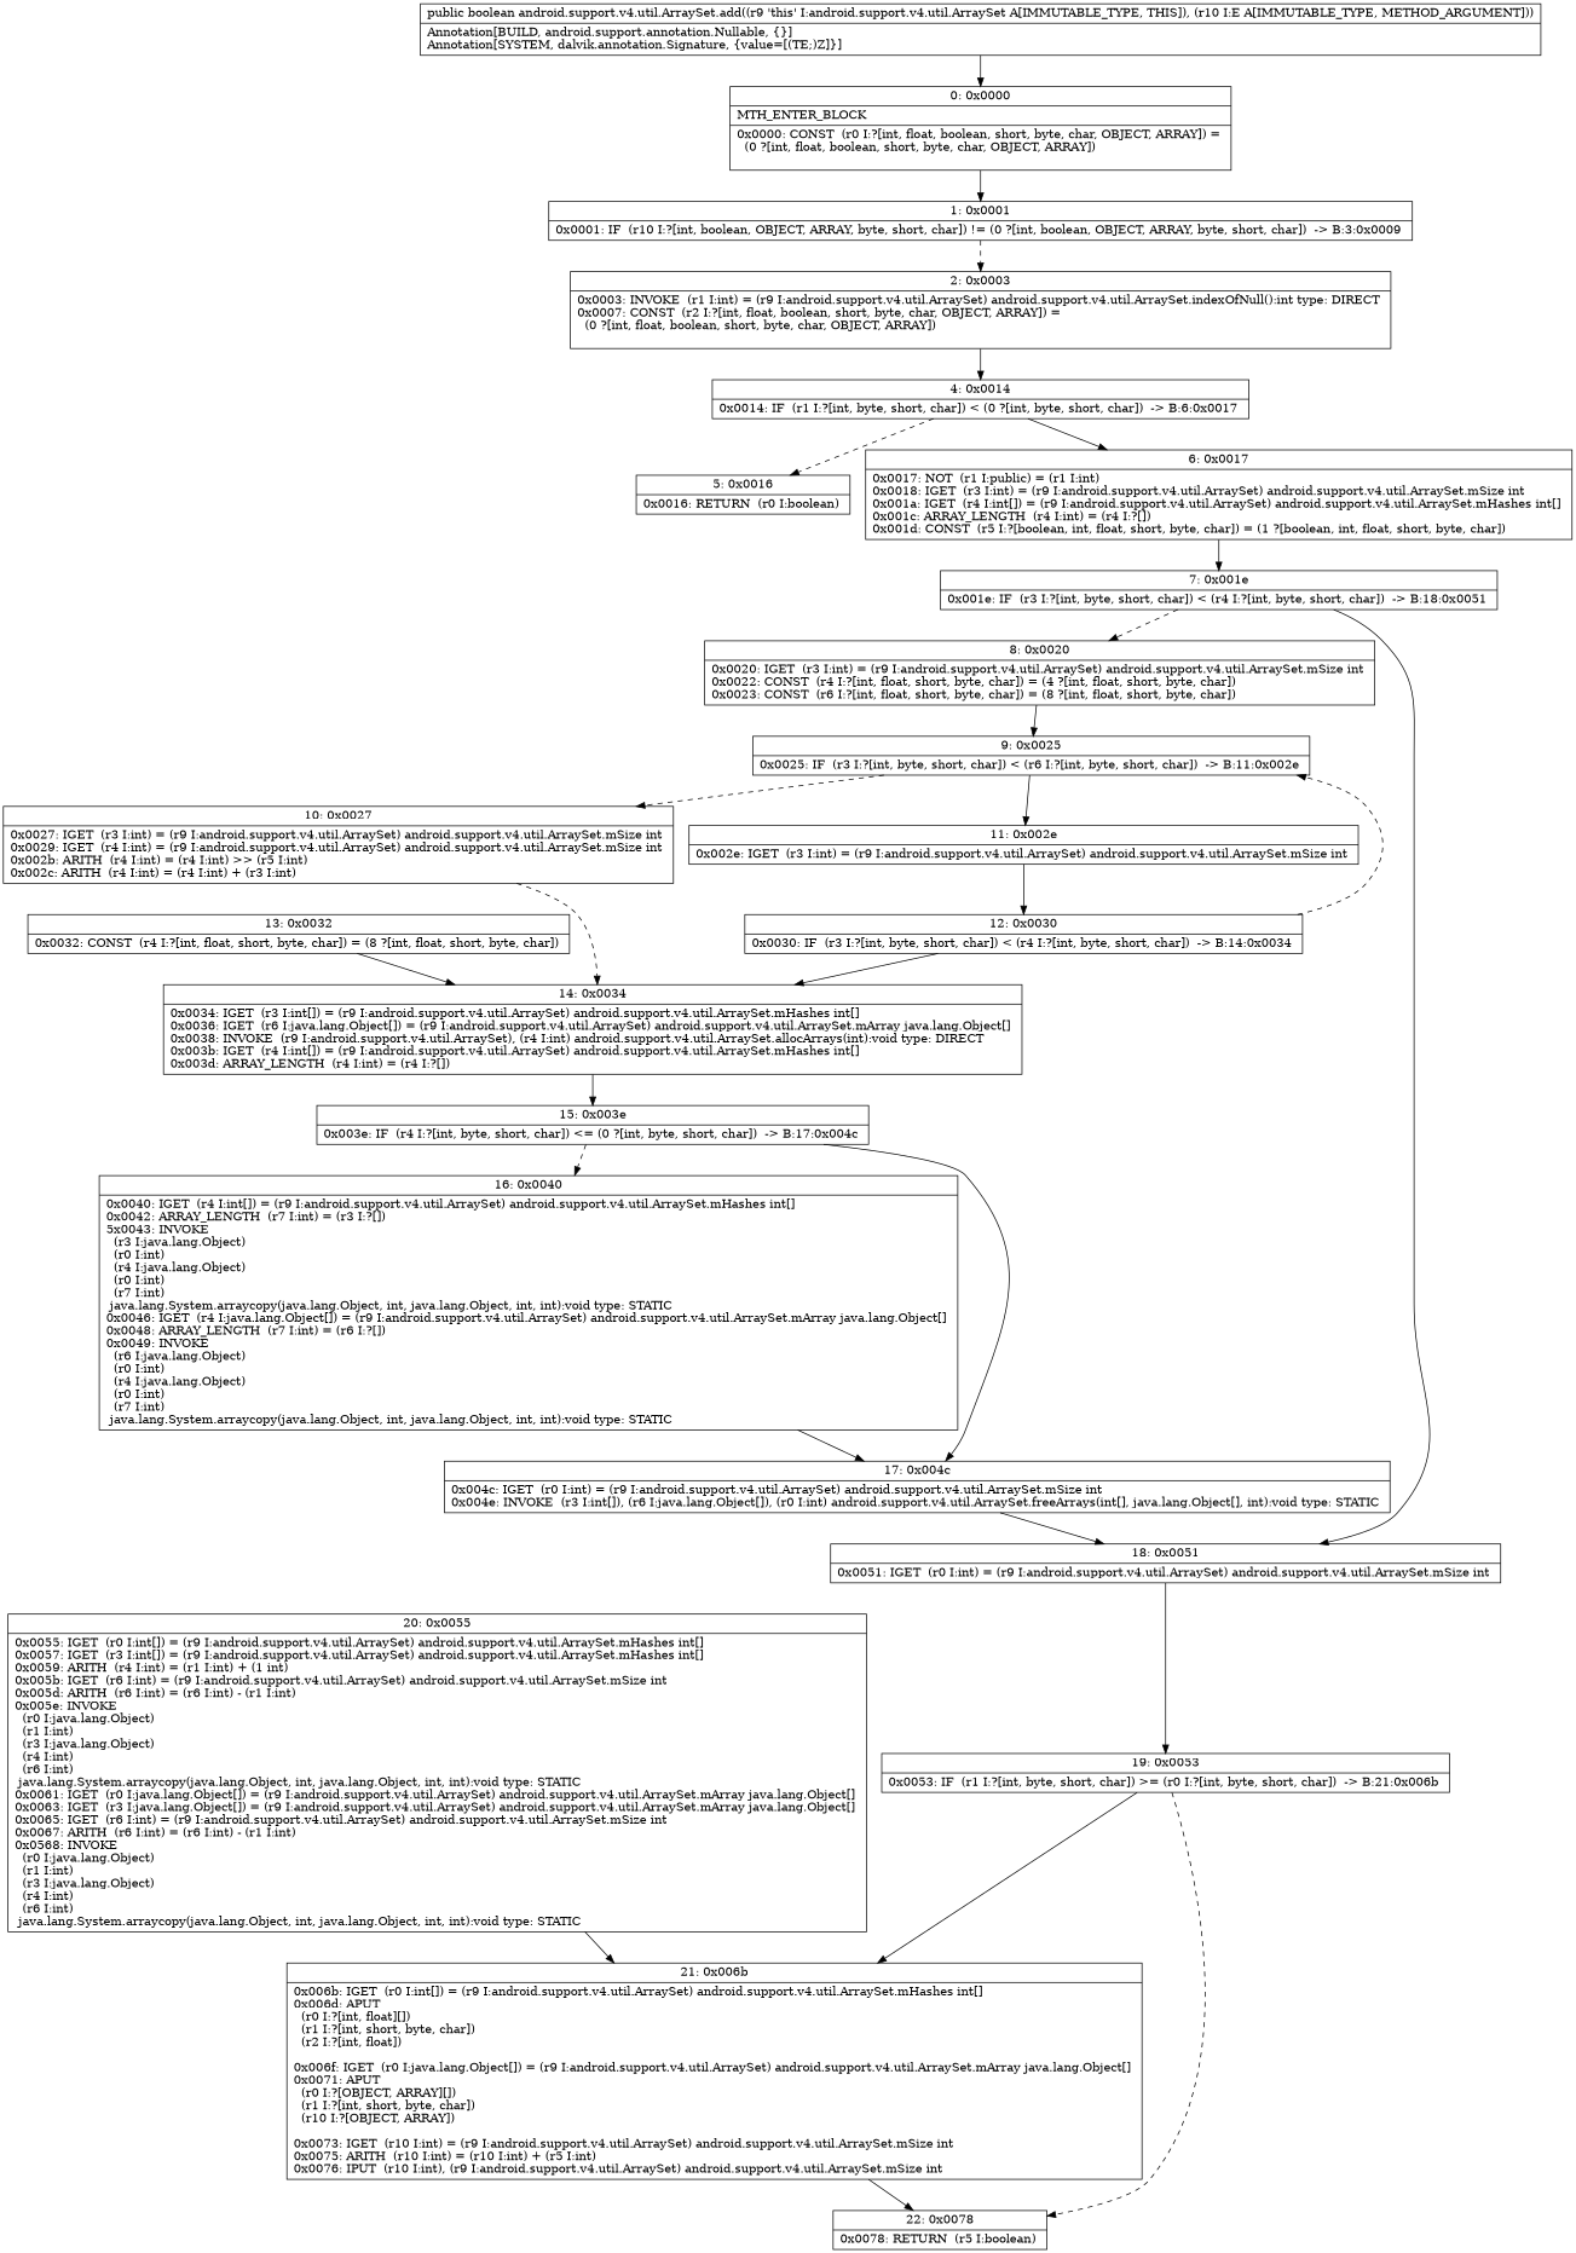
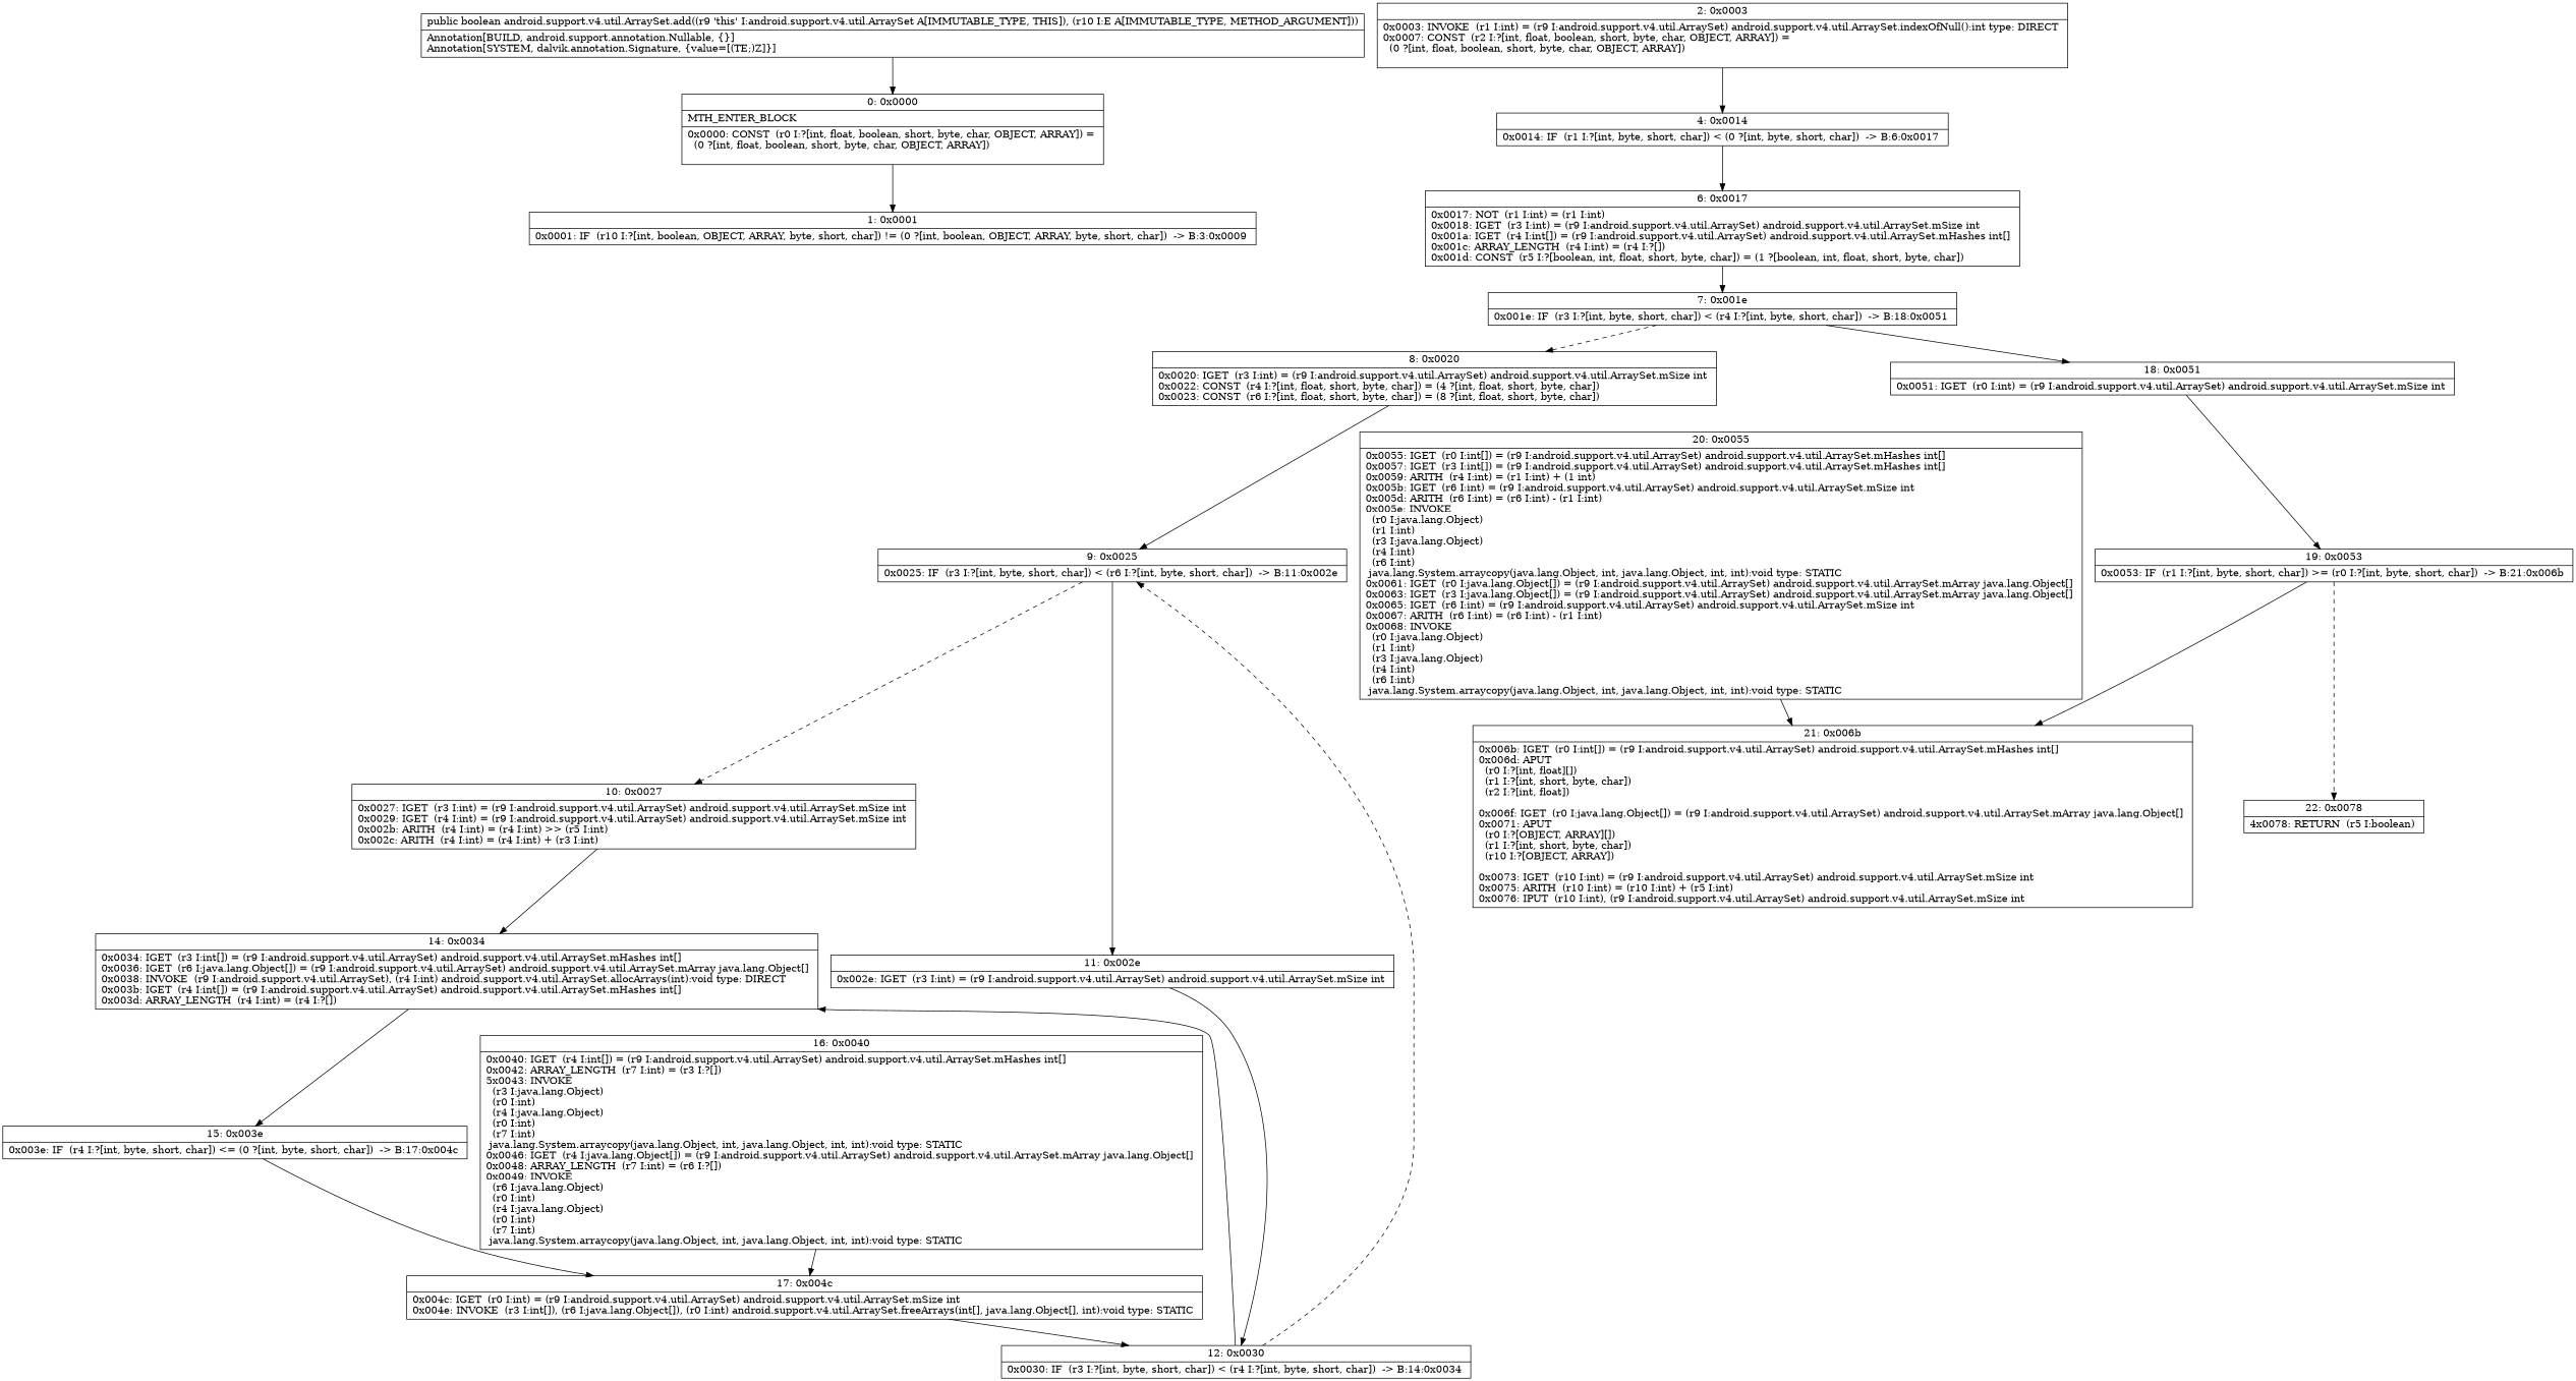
  digraph {
    node [shape=record]
    n1 [label="{0\:\ 0x0000|MTH_ENTER_BLOCK\l|0x0000: CONST  (r0 I:?[int, float, boolean, short, byte, char, OBJECT, ARRAY]) = \l  (0 ?[int, float, boolean, short, byte, char, OBJECT, ARRAY])\l \l}"]
    n2 [label="{1\:\ 0x0001|0x0001: IF  (r10 I:?[int, boolean, OBJECT, ARRAY, byte, short, char]) != (0 ?[int, boolean, OBJECT, ARRAY, byte, short, char])  \-\> B:3:0x0009 \l}"]
    n3 [label="{2\:\ 0x0003|0x0003: INVOKE  (r1 I:int) = (r9 I:android.support.v4.util.ArraySet) android.support.v4.util.ArraySet.indexOfNull():int type: DIRECT \l0x0007: CONST  (r2 I:?[int, float, boolean, short, byte, char, OBJECT, ARRAY]) = \l  (0 ?[int, float, boolean, short, byte, char, OBJECT, ARRAY])\l \l}"]
    n4 [label="{4\:\ 0x0014|0x0014: IF  (r1 I:?[int, byte, short, char]) \< (0 ?[int, byte, short, char])  \-\> B:6:0x0017 \l}"]
-   n5 [label="{5\:\ 0x0016|0x0016: RETURN  (r0 I:boolean) \l}"]
-   n6 [label="{6\:\ 0x0017|0x0017: NOT  (r1 I:public) = (r1 I:int) \l0x0018: IGET  (r3 I:int) = (r9 I:android.support.v4.util.ArraySet) android.support.v4.util.ArraySet.mSize int \l0x001a: IGET  (r4 I:int[]) = (r9 I:android.support.v4.util.ArraySet) android.support.v4.util.ArraySet.mHashes int[] \l0x001c: ARRAY_LENGTH  (r4 I:int) = (r4 I:?[]) \l0x001d: CONST  (r5 I:?[boolean, int, float, short, byte, char]) = (1 ?[boolean, int, float, short, byte, char]) \l}"]
+   n6 [label="{6\:\ 0x0017|0x0017: NOT  (r1 I:int) = (r1 I:int) \l0x0018: IGET  (r3 I:int) = (r9 I:android.support.v4.util.ArraySet) android.support.v4.util.ArraySet.mSize int \l0x001a: IGET  (r4 I:int[]) = (r9 I:android.support.v4.util.ArraySet) android.support.v4.util.ArraySet.mHashes int[] \l0x001c: ARRAY_LENGTH  (r4 I:int) = (r4 I:?[]) \l0x001d: CONST  (r5 I:?[boolean, int, float, short, byte, char]) = (1 ?[boolean, int, float, short, byte, char]) \l}"]
    n7 [label="{7\:\ 0x001e|0x001e: IF  (r3 I:?[int, byte, short, char]) \< (r4 I:?[int, byte, short, char])  \-\> B:18:0x0051 \l}"]
    n8 [label="{8\:\ 0x0020|0x0020: IGET  (r3 I:int) = (r9 I:android.support.v4.util.ArraySet) android.support.v4.util.ArraySet.mSize int \l0x0022: CONST  (r4 I:?[int, float, short, byte, char]) = (4 ?[int, float, short, byte, char]) \l0x0023: CONST  (r6 I:?[int, float, short, byte, char]) = (8 ?[int, float, short, byte, char]) \l}"]
    n9 [label="{18\:\ 0x0051|0x0051: IGET  (r0 I:int) = (r9 I:android.support.v4.util.ArraySet) android.support.v4.util.ArraySet.mSize int \l}"]
    n10 [label="{9\:\ 0x0025|0x0025: IF  (r3 I:?[int, byte, short, char]) \< (r6 I:?[int, byte, short, char])  \-\> B:11:0x002e \l}"]
    n11 [label="{19\:\ 0x0053|0x0053: IF  (r1 I:?[int, byte, short, char]) \>= (r0 I:?[int, byte, short, char])  \-\> B:21:0x006b \l}"]
    n12 [label="{10\:\ 0x0027|0x0027: IGET  (r3 I:int) = (r9 I:android.support.v4.util.ArraySet) android.support.v4.util.ArraySet.mSize int \l0x0029: IGET  (r4 I:int) = (r9 I:android.support.v4.util.ArraySet) android.support.v4.util.ArraySet.mSize int \l0x002b: ARITH  (r4 I:int) = (r4 I:int) \>\> (r5 I:int) \l0x002c: ARITH  (r4 I:int) = (r4 I:int) + (r3 I:int) \l}"]
    n13 [label="{11\:\ 0x002e|0x002e: IGET  (r3 I:int) = (r9 I:android.support.v4.util.ArraySet) android.support.v4.util.ArraySet.mSize int \l}"]
    n14 [label="{14\:\ 0x0034|0x0034: IGET  (r3 I:int[]) = (r9 I:android.support.v4.util.ArraySet) android.support.v4.util.ArraySet.mHashes int[] \l0x0036: IGET  (r6 I:java.lang.Object[]) = (r9 I:android.support.v4.util.ArraySet) android.support.v4.util.ArraySet.mArray java.lang.Object[] \l0x0038: INVOKE  (r9 I:android.support.v4.util.ArraySet), (r4 I:int) android.support.v4.util.ArraySet.allocArrays(int):void type: DIRECT \l0x003b: IGET  (r4 I:int[]) = (r9 I:android.support.v4.util.ArraySet) android.support.v4.util.ArraySet.mHashes int[] \l0x003d: ARRAY_LENGTH  (r4 I:int) = (r4 I:?[]) \l}"]
    n15 [label="{12\:\ 0x0030|0x0030: IF  (r3 I:?[int, byte, short, char]) \< (r4 I:?[int, byte, short, char])  \-\> B:14:0x0034 \l}"]
    n16 [label="{15\:\ 0x003e|0x003e: IF  (r4 I:?[int, byte, short, char]) \<= (0 ?[int, byte, short, char])  \-\> B:17:0x004c \l}"]
-   n17 [label="{13\:\ 0x0032|0x0032: CONST  (r4 I:?[int, float, short, byte, char]) = (8 ?[int, float, short, byte, char]) \l}"]
    n18 [label="{16\:\ 0x0040|0x0040: IGET  (r4 I:int[]) = (r9 I:android.support.v4.util.ArraySet) android.support.v4.util.ArraySet.mHashes int[] \l0x0042: ARRAY_LENGTH  (r7 I:int) = (r3 I:?[]) \l5x0043: INVOKE  \l  (r3 I:java.lang.Object)\l  (r0 I:int)\l  (r4 I:java.lang.Object)\l  (r0 I:int)\l  (r7 I:int)\l java.lang.System.arraycopy(java.lang.Object, int, java.lang.Object, int, int):void type: STATIC \l0x0046: IGET  (r4 I:java.lang.Object[]) = (r9 I:android.support.v4.util.ArraySet) android.support.v4.util.ArraySet.mArray java.lang.Object[] \l0x0048: ARRAY_LENGTH  (r7 I:int) = (r6 I:?[]) \l0x0049: INVOKE  \l  (r6 I:java.lang.Object)\l  (r0 I:int)\l  (r4 I:java.lang.Object)\l  (r0 I:int)\l  (r7 I:int)\l java.lang.System.arraycopy(java.lang.Object, int, java.lang.Object, int, int):void type: STATIC \l}"]
    n19 [label="{17\:\ 0x004c|0x004c: IGET  (r0 I:int) = (r9 I:android.support.v4.util.ArraySet) android.support.v4.util.ArraySet.mSize int \l0x004e: INVOKE  (r3 I:int[]), (r6 I:java.lang.Object[]), (r0 I:int) android.support.v4.util.ArraySet.freeArrays(int[], java.lang.Object[], int):void type: STATIC \l}"]
    n20 [label="{21\:\ 0x006b|0x006b: IGET  (r0 I:int[]) = (r9 I:android.support.v4.util.ArraySet) android.support.v4.util.ArraySet.mHashes int[] \l0x006d: APUT  \l  (r0 I:?[int, float][])\l  (r1 I:?[int, short, byte, char])\l  (r2 I:?[int, float])\l \l0x006f: IGET  (r0 I:java.lang.Object[]) = (r9 I:android.support.v4.util.ArraySet) android.support.v4.util.ArraySet.mArray java.lang.Object[] \l0x0071: APUT  \l  (r0 I:?[OBJECT, ARRAY][])\l  (r1 I:?[int, short, byte, char])\l  (r10 I:?[OBJECT, ARRAY])\l \l0x0073: IGET  (r10 I:int) = (r9 I:android.support.v4.util.ArraySet) android.support.v4.util.ArraySet.mSize int \l0x0075: ARITH  (r10 I:int) = (r10 I:int) + (r5 I:int) \l0x0076: IPUT  (r10 I:int), (r9 I:android.support.v4.util.ArraySet) android.support.v4.util.ArraySet.mSize int \l}"]
-   n21 [label="{22\:\ 0x0078|0x0078: RETURN  (r5 I:boolean) \l}"]
-   n22 [label="{20\:\ 0x0055|0x0055: IGET  (r0 I:int[]) = (r9 I:android.support.v4.util.ArraySet) android.support.v4.util.ArraySet.mHashes int[] \l0x0057: IGET  (r3 I:int[]) = (r9 I:android.support.v4.util.ArraySet) android.support.v4.util.ArraySet.mHashes int[] \l0x0059: ARITH  (r4 I:int) = (r1 I:int) + (1 int) \l0x005b: IGET  (r6 I:int) = (r9 I:android.support.v4.util.ArraySet) android.support.v4.util.ArraySet.mSize int \l0x005d: ARITH  (r6 I:int) = (r6 I:int) \- (r1 I:int) \l0x005e: INVOKE  \l  (r0 I:java.lang.Object)\l  (r1 I:int)\l  (r3 I:java.lang.Object)\l  (r4 I:int)\l  (r6 I:int)\l java.lang.System.arraycopy(java.lang.Object, int, java.lang.Object, int, int):void type: STATIC \l0x0061: IGET  (r0 I:java.lang.Object[]) = (r9 I:android.support.v4.util.ArraySet) android.support.v4.util.ArraySet.mArray java.lang.Object[] \l0x0063: IGET  (r3 I:java.lang.Object[]) = (r9 I:android.support.v4.util.ArraySet) android.support.v4.util.ArraySet.mArray java.lang.Object[] \l0x0065: IGET  (r6 I:int) = (r9 I:android.support.v4.util.ArraySet) android.support.v4.util.ArraySet.mSize int \l0x0067: ARITH  (r6 I:int) = (r6 I:int) \- (r1 I:int) \l0x0568: INVOKE  \l  (r0 I:java.lang.Object)\l  (r1 I:int)\l  (r3 I:java.lang.Object)\l  (r4 I:int)\l  (r6 I:int)\l java.lang.System.arraycopy(java.lang.Object, int, java.lang.Object, int, int):void type: STATIC \l}"]
+   n21 [label="{22\:\ 0x0078|4x0078: RETURN  (r5 I:boolean) \l}"]
+   n22 [label="{20\:\ 0x0055|0x0055: IGET  (r0 I:int[]) = (r9 I:android.support.v4.util.ArraySet) android.support.v4.util.ArraySet.mHashes int[] \l0x0057: IGET  (r3 I:int[]) = (r9 I:android.support.v4.util.ArraySet) android.support.v4.util.ArraySet.mHashes int[] \l0x0059: ARITH  (r4 I:int) = (r1 I:int) + (1 int) \l0x005b: IGET  (r6 I:int) = (r9 I:android.support.v4.util.ArraySet) android.support.v4.util.ArraySet.mSize int \l0x005d: ARITH  (r6 I:int) = (r6 I:int) \- (r1 I:int) \l0x005e: INVOKE  \l  (r0 I:java.lang.Object)\l  (r1 I:int)\l  (r3 I:java.lang.Object)\l  (r4 I:int)\l  (r6 I:int)\l java.lang.System.arraycopy(java.lang.Object, int, java.lang.Object, int, int):void type: STATIC \l0x0061: IGET  (r0 I:java.lang.Object[]) = (r9 I:android.support.v4.util.ArraySet) android.support.v4.util.ArraySet.mArray java.lang.Object[] \l0x0063: IGET  (r3 I:java.lang.Object[]) = (r9 I:android.support.v4.util.ArraySet) android.support.v4.util.ArraySet.mArray java.lang.Object[] \l0x0065: IGET  (r6 I:int) = (r9 I:android.support.v4.util.ArraySet) android.support.v4.util.ArraySet.mSize int \l0x0067: ARITH  (r6 I:int) = (r6 I:int) \- (r1 I:int) \l0x0068: INVOKE  \l  (r0 I:java.lang.Object)\l  (r1 I:int)\l  (r3 I:java.lang.Object)\l  (r4 I:int)\l  (r6 I:int)\l java.lang.System.arraycopy(java.lang.Object, int, java.lang.Object, int, int):void type: STATIC \l}"]
    n23 [label="{public boolean android.support.v4.util.ArraySet.add((r9 'this' I:android.support.v4.util.ArraySet A[IMMUTABLE_TYPE, THIS]), (r10 I:E A[IMMUTABLE_TYPE, METHOD_ARGUMENT]))  | Annotation[BUILD, android.support.annotation.Nullable, \{\}]\lAnnotation[SYSTEM, dalvik.annotation.Signature, \{value=[(TE;)Z]\}]\l}"]
    n1 -> n2
-   n2 -> n3 [style=dashed]
    n3 -> n4
-   n4 -> n5 [style=dashed]
    n4 -> n6
    n6 -> n7
    n7 -> n8 [style=dashed]
    n7 -> n9
    n8 -> n10
    n9 -> n11
    n10 -> n12 [style=dashed]
    n10 -> n13
    n11 -> n20
    n11 -> n21 [style=dashed]
-   n12 -> n14 [style=dashed]
+   n12 -> n14
    n13 -> n15
    n14 -> n16
    n15 -> n10 [style=dashed]
    n15 -> n14
-   n16 -> n18 [style=dashed]
    n16 -> n19
-   n17 -> n14
    n18 -> n19
-   n19 -> n9
-   n20 -> n21
+   n19 -> n15
    n22 -> n20
    n23 -> n1
  }
